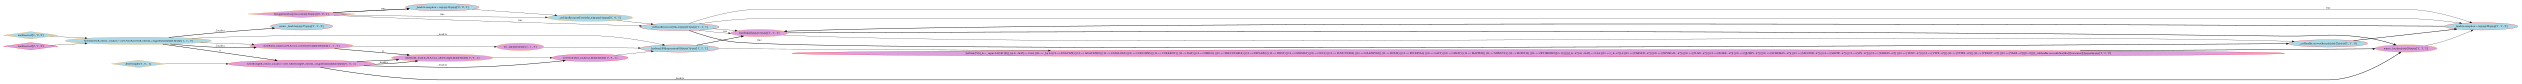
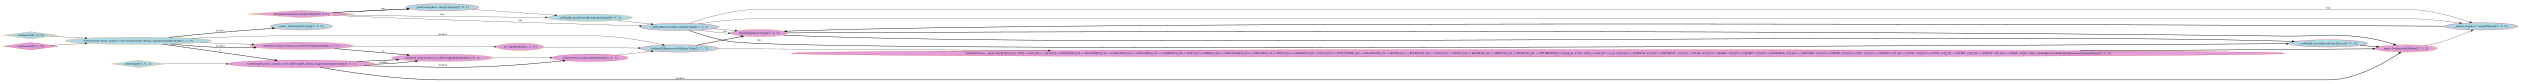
  digraph {
    fontname="EB Garamond"
    rankdir=LR
    node [color=darkorange fillcolor=plum fontname="EB Garamond" shape=ellipse style=filled]
    edge [fontname="EB Garamond" style=solid]
    n1 [label="RecognitionException re@@@12@@@['0', '0', '1']" shape=diamond]
    n2 [color=red fillcolor=lightblue label="_errHandler.recover(this,re)@@@15@@@['1', '1', '1']"]
    n3 [color=red fillcolor=lightblue label="_localctx.exception = re@@@13@@@['0', '0', '1']"]
    n4 [fillcolor=lightblue label="_errHandler.reportError(this,re)@@@14@@@['0', '0', '1']"]
    n5 [label="{exitRule()}@@@17@@@['1', '1', '1']"]
    n6 [color=red fillcolor=lightblue label="_errHandler.recover(this,re)@@@22@@@['1', '1', '0']"]
    n7 [color=red fillcolor=lightblue label="_localctx.exception = re@@@20@@@['1', '1', '0']"]
    n8 [color=red fillcolor=lightblue label="{setState(208)expression(0)}@@@7@@@['1', '1', '1']"]
    n9 [color=red label="{setState(765)_la = _input.LA(1)if (!((((_la) & ~0x3f) == 0 && ((1L << _la) & ((1L << ANALYZE) | (1L << ANALYZED) | (1L << CATALOGS) | (1L << COLUMNS) | (1L << CURRENT) | (1L << DAY) | (1L << DEBUG) | (1L << EXECUTABLE) | (1L << EXPLAIN) | (1L << FIRST) | (1L << FORMAT) | (1L << FULL) | (1L << FUNCTIONS) | (1L << GRAPHVIZ) | (1L << HOUR) | (1L << INTERVAL) | (1L << LAST) | (1L << LIMIT) | (1L << MAPPED) | (1L << MINUTE) | (1L << MONTH) | (1L << OPTIMIZED))) != 0) || ((((_la - 67)) & ~0x3f) == 0 && ((1L << (_la - 67)) & ((1L << (PARSED - 67)) | (1L << (PHYSICAL - 67)) | (1L << (PLAN - 67)) | (1L << (RLIKE - 67)) | (1L << (QUERY - 67)) | (1L << (SCHEMAS - 67)) | (1L << (SECOND - 67)) | (1L << (SHOW - 67)) | (1L << (SYS - 67)) | (1L << (TABLES - 67)) | (1L << (TEXT - 67)) | (1L << (TYPE - 67)) | (1L << (TYPES - 67)) | (1L << (VERIFY - 67)) | (1L << (YEAR - 67)))) != 0))) {_errHandler.recoverInline(this)}{consume()}}@@@8@@@['1', '1', '0']"]
    n10 [label="return _localctx@@@20@@@['1', '1', '1']"]
    n11 [label="enterRule(_localctx,106,RULE_nonReserved)@@@4@@@['1', '1', '0']"]
    n12 [label="enterRule(_localctx,20,RULE_afterthought)@@@4@@@['0', '0', '1']"]
    n13 [label="int _la@@@5@@@['1', '1', '0']"]
    n14 [color=red label="enterOuterAlt(_localctx,1)@@@6@@@['0', '0', '1']"]
    n15 [fillcolor=lightblue label="nonReserved['1', '0', '0']" shape=diamond]
    n16 [fillcolor=lightblue label="NonReservedContext _localctx = new NonReservedContext(_ctx,getState())@@@3@@@['1', '1', '0']"]
    n17 [color=red label="AfterthoughtContext _localctx = new AfterthoughtContext(_ctx,getState())@@@3@@@['0', '0', '1']"]
    n18 [color=red fillcolor=lightblue label="return _localctx@@@27@@@['1', '1', '0']"]
    n19 [color=red label="nonReserved['0', '1', '0']" shape=diamond]
    n20 [fillcolor=lightblue label="afterthought['0', '0', '1']" shape=diamond]
    n1 -> n2 [label=true]
    n1 -> n3 [style=bold]
    n1 -> n3 [label=true]
    n1 -> n4 [label=true]
    n2 -> n5 [label=true]
    n2 -> n5
    n2 -> n6 [label=true style=bold]
    n2 -> n7 [label=true]
    n2 -> n7
    n3 -> n4
    n4 -> n2
-   n5 -> n6
+   n5 -> n6 [style=bold]
    n5 -> n10 [style=bold]
-   n6 -> n7 [style=bold]
+   n6 -> n10 [style=bold]
    n7 -> n5 [style=bold]
    n8 -> n5 [style=bold]
    n8 -> n9
    n9 -> n10 [style=bold]
    n10 -> n7
    n11 -> n12 [label=0 style=bold]
    n11 -> n13
    n12 -> n14
    n13 -> n8
    n14 -> n8
    n15 -> n16
    n16 -> n8 [label=_localctx]
    n16 -> n11
    n16 -> n11 [label=_localctx style=bold]
    n16 -> n17 [label=0 style=bold]
    n16 -> n18 [label=_localctx style=bold]
    n17 -> n10 [label=_localctx style=bold]
    n17 -> n12 [label=_localctx style=bold]
    n17 -> n12 [style=bold]
    n17 -> n14 [label=_localctx style=bold]
    n19 -> n16
    n20 -> n17
  }
